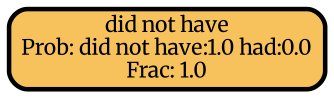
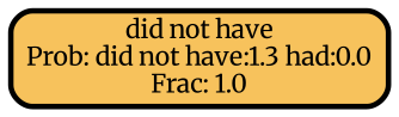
  graph {
    ranksep="0 equally"
    splines=straight
    rankdir=LR
    fontname=Merriweather
-   n1 [color=black fillcolor="#f7c25c" fontcolor=black fontname=Merriweather label="did not have\nProb: did not have:1.0 had:0.0\nFrac: 1.0" penwidth=3 shape=box style="filled, rounded"]
+   n1 [color=black fillcolor="#f7c25c" fontcolor=black fontname=Merriweather label="did not have\nProb: did not have:1.3 had:0.0\nFrac: 1.0" penwidth=3 shape=box style="filled, rounded"]
    subgraph sub_1 {
      rank=same
    }
  }
